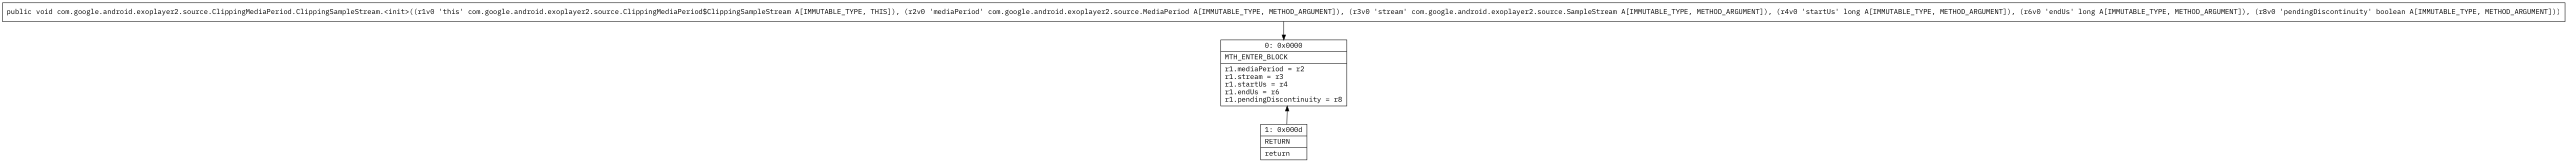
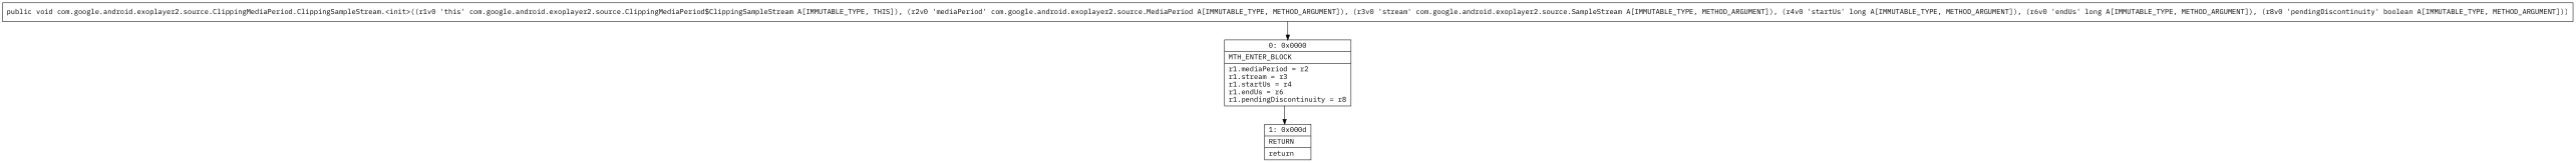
  digraph {
    fontname="IBM Plex Mono"
    node [shape=record fontname="IBM Plex Mono"]
    edge [fontname="IBM Plex Mono"]
    n1 [label="{0\:\ 0x0000|MTH_ENTER_BLOCK\l|r1.mediaPeriod = r2\lr1.stream = r3\lr1.startUs = r4\lr1.endUs = r6\lr1.pendingDiscontinuity = r8\l}"]
    n2 [label="{1\:\ 0x000d|RETURN\l|return\l}"]
    n3 [label="{public void com.google.android.exoplayer2.source.ClippingMediaPeriod.ClippingSampleStream.\<init\>((r1v0 'this' com.google.android.exoplayer2.source.ClippingMediaPeriod$ClippingSampleStream A[IMMUTABLE_TYPE, THIS]), (r2v0 'mediaPeriod' com.google.android.exoplayer2.source.MediaPeriod A[IMMUTABLE_TYPE, METHOD_ARGUMENT]), (r3v0 'stream' com.google.android.exoplayer2.source.SampleStream A[IMMUTABLE_TYPE, METHOD_ARGUMENT]), (r4v0 'startUs' long A[IMMUTABLE_TYPE, METHOD_ARGUMENT]), (r6v0 'endUs' long A[IMMUTABLE_TYPE, METHOD_ARGUMENT]), (r8v0 'pendingDiscontinuity' boolean A[IMMUTABLE_TYPE, METHOD_ARGUMENT])) }"]
-   n2 -> n1
+   n1 -> n2
    n3 -> n1
  }
